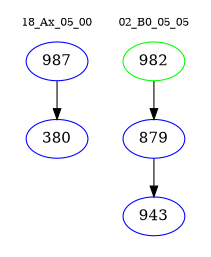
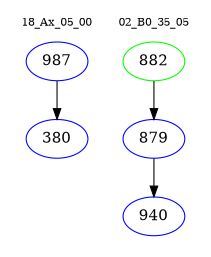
  digraph {
    node [color=blue]
    edge [color=black]
    n1 [label=987]
    n2 [label=380]
-   n3 [color=green label=982]
+   n3 [color=green label=882]
    n4 [label=879]
-   n5 [label=943]
+   n5 [label=940]
    subgraph cluster_1 {
      color=white
      fontsize=10
      label="18_Ax_05_00"
      n1
      n2
    }
    subgraph cluster_2 {
      color=white
      fontsize=10
-     label="02_B0_05_05"
+     label="02_B0_35_05"
      n3
      n4
      n5
    }
    n1 -> n2
    n3 -> n4
    n4 -> n5
  }
